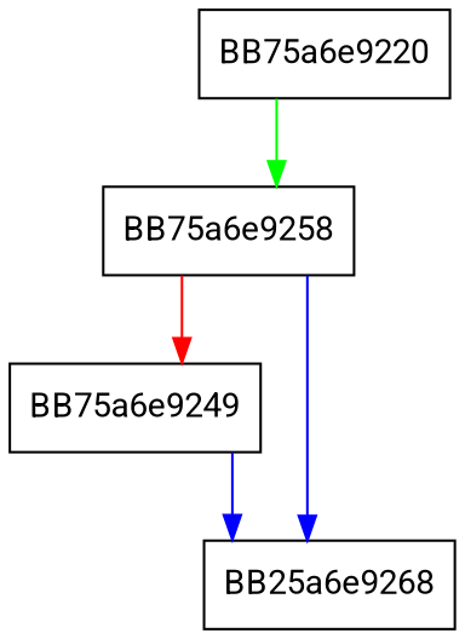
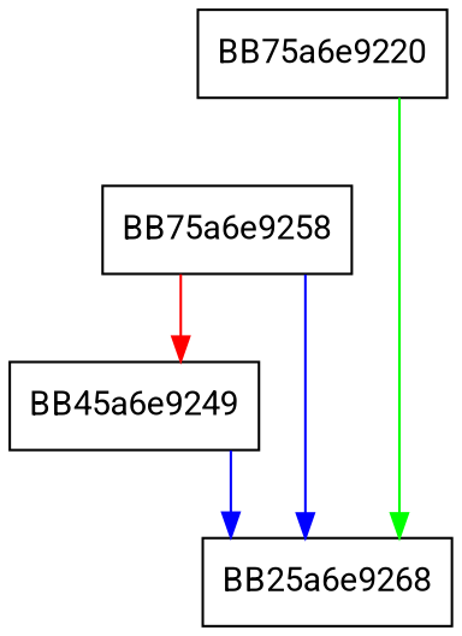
  digraph {
    fontname=Roboto
    splines=ortho
    node [fontname=Roboto shape=box]
    edge [color=blue fontname=Roboto]
    BB75a6e9220
    BB75a6e9258
-   BB75a6e9249
+   BB75a6e9249 [label=BB45a6e9249]
    n4 [label=BB25a6e9268]
-   BB75a6e9220 -> BB75a6e9258 [color=green]
+   BB75a6e9220 -> n4 [color=green]
    BB75a6e9258 -> BB75a6e9249 [color=red]
    BB75a6e9258 -> n4
    BB75a6e9249 -> n4
  }
